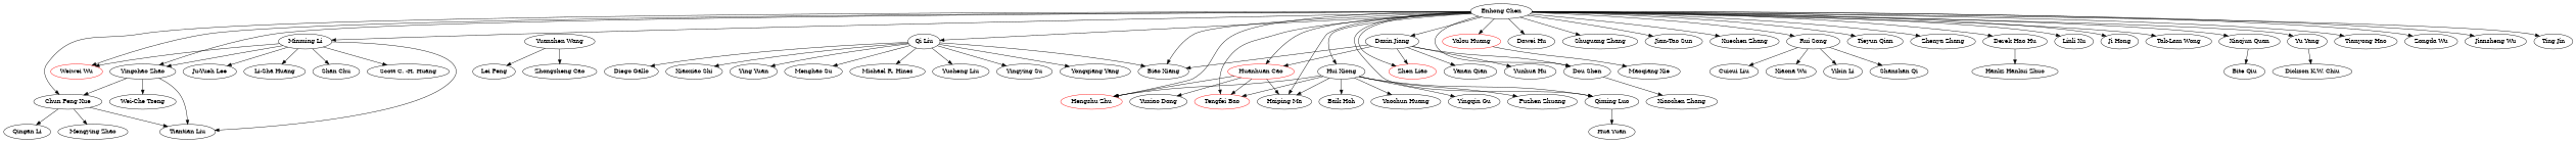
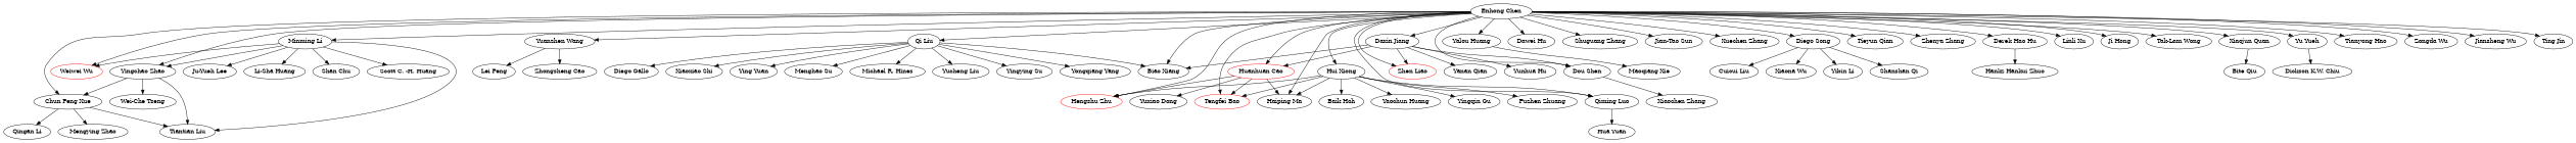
  strict digraph {
    fontname="DejaVu Serif"
    node [fontname="DejaVu Serif"]
    edge [fontname="DejaVu Serif"]
    "Enhong Chen"
    "Minming Li"
    n3 [label="Chun Peng Xue"]
    "Yuanzhen Wang"
    "Biao Xiang"
-   "Yalou Huang" [color=red]
+   "Yalou Huang"
    "Dawei Hu"
    "Shuguang Zhang"
    "Hui Xiong"
    "Hengshu Zhu" [color=red]
    "Tengfei Bao" [color=red]
    "Jian-Tao Sun"
    "Qi Liu"
    "Daxin Jiang"
    "Huanhuan Cao" [color=red]
    "Xuechen Zhang"
    "Haiping Ma"
-   "Rui Song"
+   "Rui Song" [label="Diego Song"]
    "Tieyun Qian"
    "Zhenya Zhang"
    "Qiming Luo"
    "Derek Hao Hu"
    "Linli Xu"
    "Weiwei Wu" [color=red]
    "Zhen Liao" [color=red]
    "Dou Shen"
    "Ji Hong"
    "Yingchao Zhao"
    "Tak-Lam Wong"
    "Xiaojun Quan"
-   "Yu Yang"
+   "Yu Yang" [label="Yu Yueh"]
    "Tianyong Hao"
    "Zongda Wu"
    "Jiansheng Wu"
    "Ting Jin"
    "Tiantian Liu"
    "Ju-Yueh Lee"
    "Li-Sha Huang"
    "Shan Chu"
    "Scott C. -H. Huang"
    "Mengying Zhao"
    "Qingan Li"
    "Zhongsheng Cao"
    "Lei Peng"
    "Maoqiang Xie"
    "Fuzhen Zhuang"
    "Baik Hoh"
    "Yaochun Huang"
    "Yingqin Gu"
    "Yingying Su"
    "Yongqiang Yang"
    "Diego Gallo"
    "Xiaoxiao Shi"
    "Ying Yuan"
    "Menghao Su"
    "Michael R. Hines"
    "Yucheng Liu"
    "Yunhua Hu"
    "Yanan Qian"
    "Yuxiao Dong"
    "Xiaona Wu"
    "Yibin Li"
    "Shanshan Qi"
    "Cuicui Liu"
    "Hua Yuan"
    "Hankz Hankui Zhuo"
    "Xiaochen Zhang"
    "Wei-Che Tseng"
    "Bite Qiu"
    "Dickson K.W. Chiu"
    "Enhong Chen" -> "Minming Li"
    "Enhong Chen" -> n3
+   "Enhong Chen" -> "Yuanzhen Wang"
    "Enhong Chen" -> "Biao Xiang"
    "Enhong Chen" -> "Yalou Huang"
    "Enhong Chen" -> "Dawei Hu"
    "Enhong Chen" -> "Shuguang Zhang"
    "Enhong Chen" -> "Hui Xiong"
    "Enhong Chen" -> "Hengshu Zhu"
    "Enhong Chen" -> "Tengfei Bao"
    "Enhong Chen" -> "Jian-Tao Sun"
    "Enhong Chen" -> "Qi Liu"
    "Enhong Chen" -> "Daxin Jiang"
    "Enhong Chen" -> "Huanhuan Cao"
    "Enhong Chen" -> "Xuechen Zhang"
    "Enhong Chen" -> "Haiping Ma"
    "Enhong Chen" -> "Rui Song"
    "Enhong Chen" -> "Tieyun Qian"
    "Enhong Chen" -> "Zhenya Zhang"
    "Enhong Chen" -> "Qiming Luo"
    "Enhong Chen" -> "Derek Hao Hu"
    "Enhong Chen" -> "Linli Xu"
    "Enhong Chen" -> "Weiwei Wu"
    "Enhong Chen" -> "Zhen Liao"
    "Enhong Chen" -> "Dou Shen"
    "Enhong Chen" -> "Ji Hong"
    "Enhong Chen" -> "Yingchao Zhao"
    "Enhong Chen" -> "Tak-Lam Wong"
    "Enhong Chen" -> "Xiaojun Quan"
    "Enhong Chen" -> "Yu Yang"
    "Enhong Chen" -> "Tianyong Hao"
    "Enhong Chen" -> "Zongda Wu"
    "Enhong Chen" -> "Jiansheng Wu"
    "Enhong Chen" -> "Ting Jin"
    "Minming Li" -> "Weiwei Wu"
    "Minming Li" -> "Yingchao Zhao"
    "Minming Li" -> "Tiantian Liu"
    "Minming Li" -> "Ju-Yueh Lee"
    "Minming Li" -> "Li-Sha Huang"
    "Minming Li" -> "Shan Chu"
    "Minming Li" -> "Scott C. -H. Huang"
    n3 -> "Tiantian Liu"
    n3 -> "Mengying Zhao"
    n3 -> "Qingan Li"
    "Yuanzhen Wang" -> "Zhongsheng Cao"
    "Yuanzhen Wang" -> "Lei Peng"
    "Yalou Huang" -> "Maoqiang Xie"
    "Hui Xiong" -> "Hengshu Zhu"
    "Hui Xiong" -> "Tengfei Bao"
    "Hui Xiong" -> "Haiping Ma"
    "Hui Xiong" -> "Qiming Luo"
    "Hui Xiong" -> "Fuzhen Zhuang"
    "Hui Xiong" -> "Baik Hoh"
    "Hui Xiong" -> "Yaochun Huang"
    "Hui Xiong" -> "Yingqin Gu"
    "Qi Liu" -> "Biao Xiang"
    "Qi Liu" -> "Yingying Su"
    "Qi Liu" -> "Yongqiang Yang"
    "Qi Liu" -> "Diego Gallo"
    "Qi Liu" -> "Xiaoxiao Shi"
    "Qi Liu" -> "Ying Yuan"
    "Qi Liu" -> "Menghao Su"
    "Qi Liu" -> "Michael R. Hines"
    "Qi Liu" -> "Yucheng Liu"
    "Daxin Jiang" -> "Biao Xiang"
    "Daxin Jiang" -> "Huanhuan Cao"
    "Daxin Jiang" -> "Zhen Liao"
    "Daxin Jiang" -> "Dou Shen"
    "Daxin Jiang" -> "Yunhua Hu"
    "Daxin Jiang" -> "Yanan Qian"
    "Huanhuan Cao" -> "Hengshu Zhu"
    "Huanhuan Cao" -> "Tengfei Bao"
    "Huanhuan Cao" -> "Haiping Ma"
    "Huanhuan Cao" -> "Yuxiao Dong"
    "Rui Song" -> "Xiaona Wu"
    "Rui Song" -> "Yibin Li"
    "Rui Song" -> "Shanshan Qi"
    "Rui Song" -> "Cuicui Liu"
    "Qiming Luo" -> "Hua Yuan"
    "Derek Hao Hu" -> "Hankz Hankui Zhuo"
    "Dou Shen" -> "Xiaochen Zhang"
    "Yingchao Zhao" -> n3
    "Yingchao Zhao" -> "Tiantian Liu"
    "Yingchao Zhao" -> "Wei-Che Tseng"
    "Xiaojun Quan" -> "Bite Qiu"
    "Yu Yang" -> "Dickson K.W. Chiu"
  }
